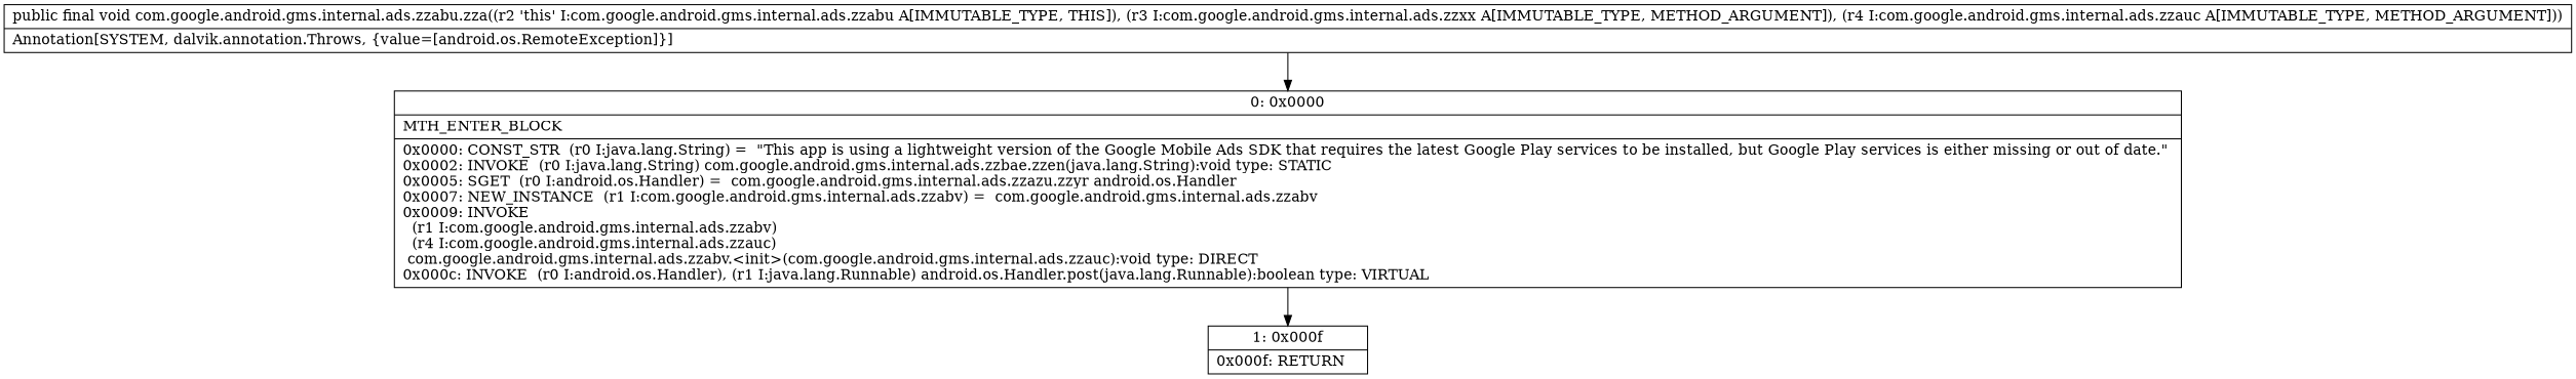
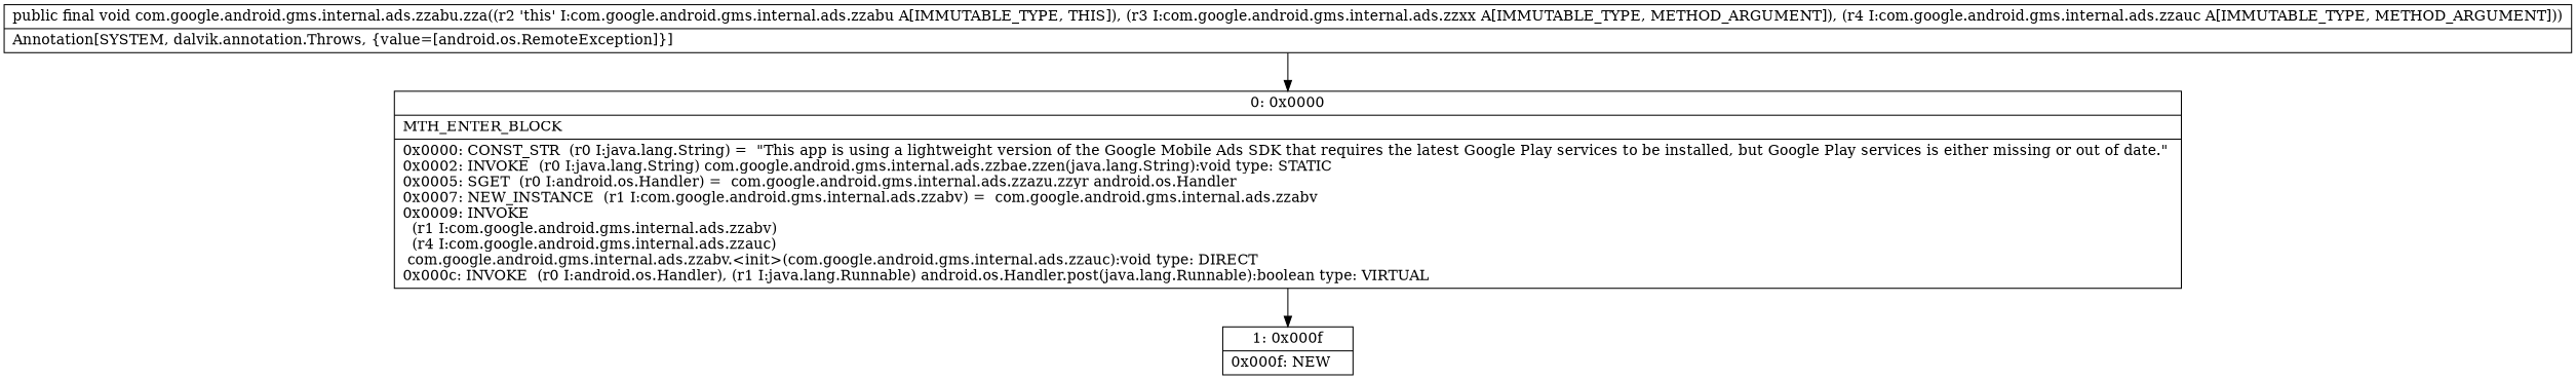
  digraph {
    node [shape=record]
    n1 [label="{0\:\ 0x0000|MTH_ENTER_BLOCK\l|0x0000: CONST_STR  (r0 I:java.lang.String) =  \"This app is using a lightweight version of the Google Mobile Ads SDK that requires the latest Google Play services to be installed, but Google Play services is either missing or out of date.\" \l0x0002: INVOKE  (r0 I:java.lang.String) com.google.android.gms.internal.ads.zzbae.zzen(java.lang.String):void type: STATIC \l0x0005: SGET  (r0 I:android.os.Handler) =  com.google.android.gms.internal.ads.zzazu.zzyr android.os.Handler \l0x0007: NEW_INSTANCE  (r1 I:com.google.android.gms.internal.ads.zzabv) =  com.google.android.gms.internal.ads.zzabv \l0x0009: INVOKE  \l  (r1 I:com.google.android.gms.internal.ads.zzabv)\l  (r4 I:com.google.android.gms.internal.ads.zzauc)\l com.google.android.gms.internal.ads.zzabv.\<init\>(com.google.android.gms.internal.ads.zzauc):void type: DIRECT \l0x000c: INVOKE  (r0 I:android.os.Handler), (r1 I:java.lang.Runnable) android.os.Handler.post(java.lang.Runnable):boolean type: VIRTUAL \l}"]
-   n2 [label="{1\:\ 0x000f|0x000f: RETURN   \l}"]
+   n2 [label="{1\:\ 0x000f|0x000f: NEW   \l}"]
    n3 [label="{public final void com.google.android.gms.internal.ads.zzabu.zza((r2 'this' I:com.google.android.gms.internal.ads.zzabu A[IMMUTABLE_TYPE, THIS]), (r3 I:com.google.android.gms.internal.ads.zzxx A[IMMUTABLE_TYPE, METHOD_ARGUMENT]), (r4 I:com.google.android.gms.internal.ads.zzauc A[IMMUTABLE_TYPE, METHOD_ARGUMENT]))  | Annotation[SYSTEM, dalvik.annotation.Throws, \{value=[android.os.RemoteException]\}]\l}"]
    n1 -> n2
    n3 -> n1
  }
